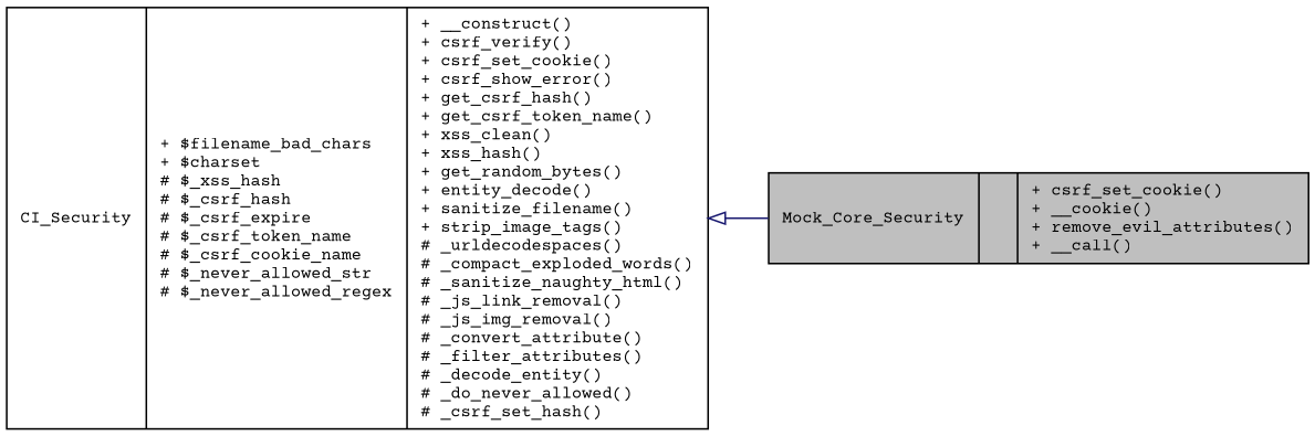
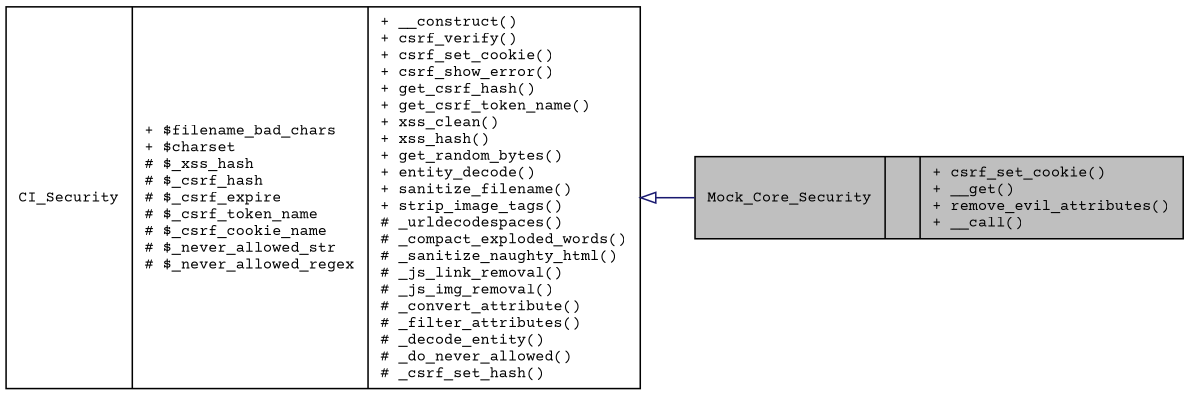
  digraph {
    rankdir=LR
    fontname="Courier Prime"
    node [color=black fontname="Courier Prime" fontsize=10 shape=record style=filled]
-   n1 [fillcolor=grey75 fontcolor=black height=0.2 label="{Mock_Core_Security\n||+ csrf_set_cookie()\l+ __cookie()\l+ remove_evil_attributes()\l+ __call()\l}" width=0.4]
+   n1 [fillcolor=grey75 fontcolor=black height=0.2 label="{Mock_Core_Security\n||+ csrf_set_cookie()\l+ __get()\l+ remove_evil_attributes()\l+ __call()\l}" width=0.4]
    n2 [fillcolor=white height=0.2 label="{CI_Security\n|+ $filename_bad_chars\l+ $charset\l# $_xss_hash\l# $_csrf_hash\l# $_csrf_expire\l# $_csrf_token_name\l# $_csrf_cookie_name\l# $_never_allowed_str\l# $_never_allowed_regex\l|+ __construct()\l+ csrf_verify()\l+ csrf_set_cookie()\l+ csrf_show_error()\l+ get_csrf_hash()\l+ get_csrf_token_name()\l+ xss_clean()\l+ xss_hash()\l+ get_random_bytes()\l+ entity_decode()\l+ sanitize_filename()\l+ strip_image_tags()\l# _urldecodespaces()\l# _compact_exploded_words()\l# _sanitize_naughty_html()\l# _js_link_removal()\l# _js_img_removal()\l# _convert_attribute()\l# _filter_attributes()\l# _decode_entity()\l# _do_never_allowed()\l# _csrf_set_hash()\l}" width=0.4]
    n2 -> n1 [arrowtail=onormal color=midnightblue dir=back fontname="Courier Prime" fontsize=10 labelfontname=Helvetica labelfontsize=10 style=solid]
  }
